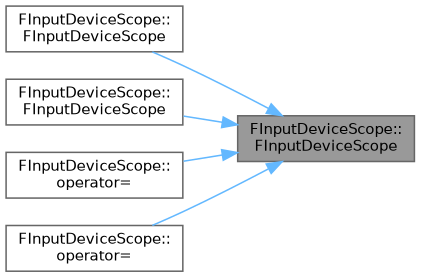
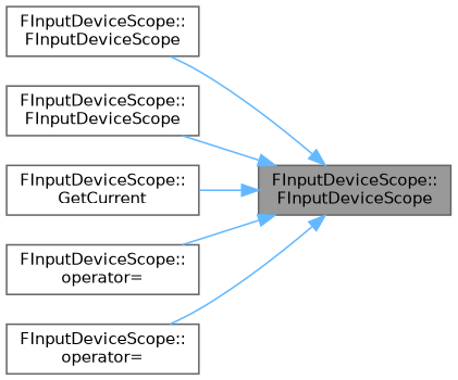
  digraph {
    rankdir=RL
    node [color=grey40 fillcolor=white fontname=Helvetica fontsize=10 shape=box style=filled]
    edge [color=steelblue1 dir=back fontname=Helvetica fontsize=10 labelfontname=Helvetica labelfontsize=10 style=solid]
    n1 [color=gray40 fillcolor=grey60 fontcolor=black height=0.2 label="FInputDeviceScope::\lFInputDeviceScope" width=0.4]
    n2 [height=0.2 label="FInputDeviceScope::\lFInputDeviceScope" width=0.4]
    n3 [height=0.2 label="FInputDeviceScope::\lFInputDeviceScope" width=0.4]
+   n4 [height=0.2 label="FInputDeviceScope::\lGetCurrent" width=0.4]
    n5 [height=0.2 label="FInputDeviceScope::\loperator=" width=0.4]
    n6 [height=0.2 label="FInputDeviceScope::\loperator=" width=0.4]
    n1 -> n2
    n1 -> n3
+   n1 -> n4
    n1 -> n5
    n1 -> n6
  }
